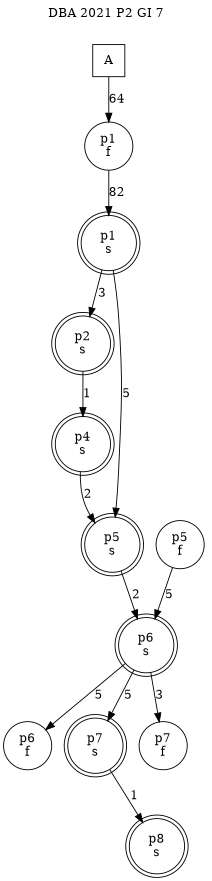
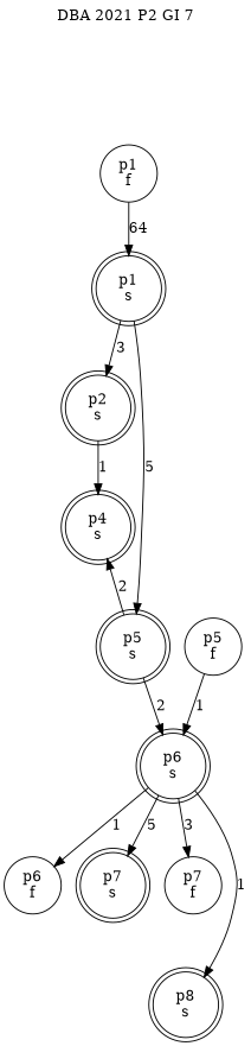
  digraph {
    label=" DBA 2021 P2 GI 7 "
    labelloc=tl
    rankdir=TB
    node [shape=doublecircle]
-   n1 [label=A shape=square]
    n2 [label="p1\nf" shape=circle]
    n3 [label="p1\ns"]
    n4 [label="p2\ns"]
    n5 [label="p5\ns"]
    n6 [label="p4\ns"]
    n7 [label="p6\ns"]
    n8 [label="p5\nf" shape=circle]
    n9 [label="p6\nf" shape=circle]
    n10 [label="p7\ns"]
    n11 [label="p7\nf" shape=circle]
    n12 [label="p8\ns"]
-   n1 -> n2 [label=64]
-   n2 -> n3 [label=82]
+   n2 -> n3 [label=64]
    n3 -> n4 [label=3]
    n3 -> n5 [label=5]
    n4 -> n6 [label=1]
    n5 -> n7 [label=2]
-   n6 -> n5 [label=2]
-   n7 -> n9 [label=5]
+   n5 -> n6 [label=2]
+   n7 -> n9 [label=1]
    n7 -> n10 [label=5]
    n7 -> n11 [label=3]
-   n8 -> n7 [label=5]
-   n10 -> n12 [label=1]
+   n8 -> n7 [label=1]
+   n7 -> n12 [label=1]
  }
